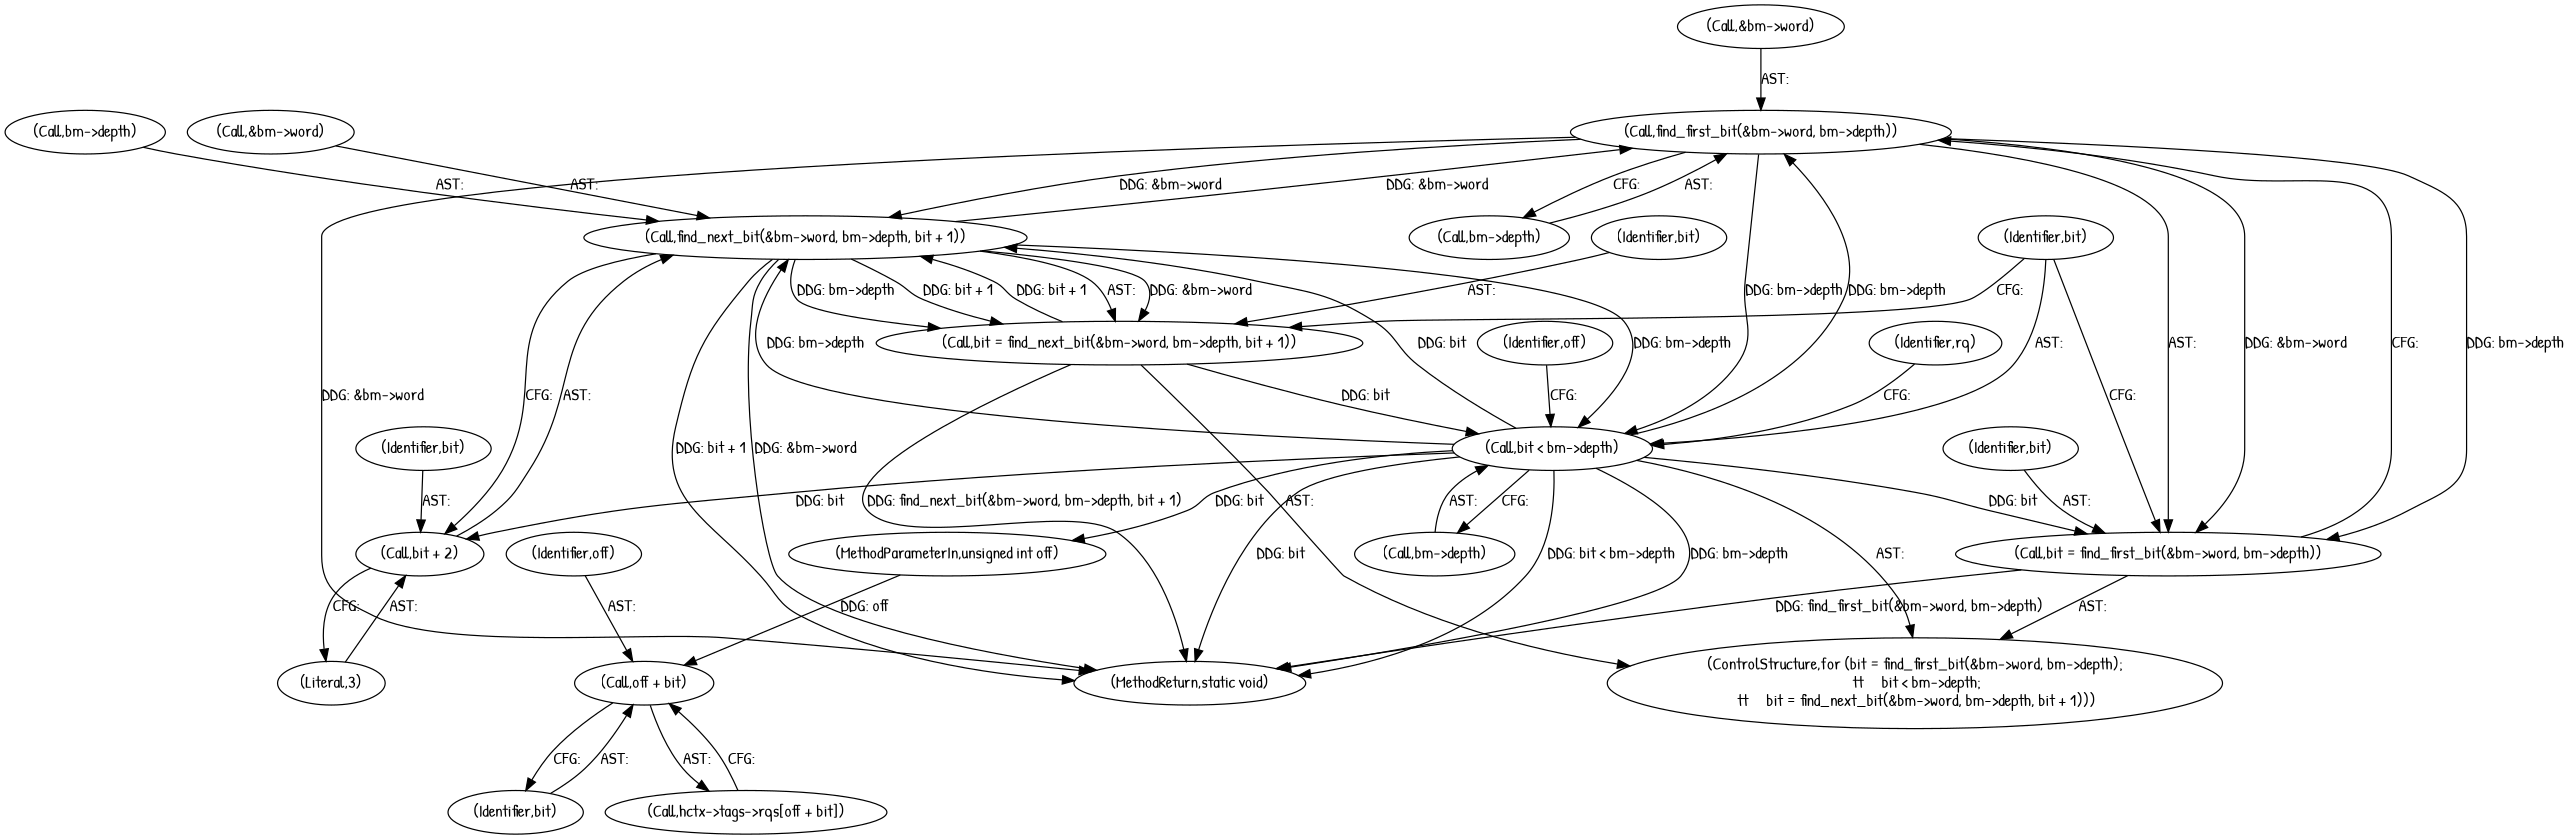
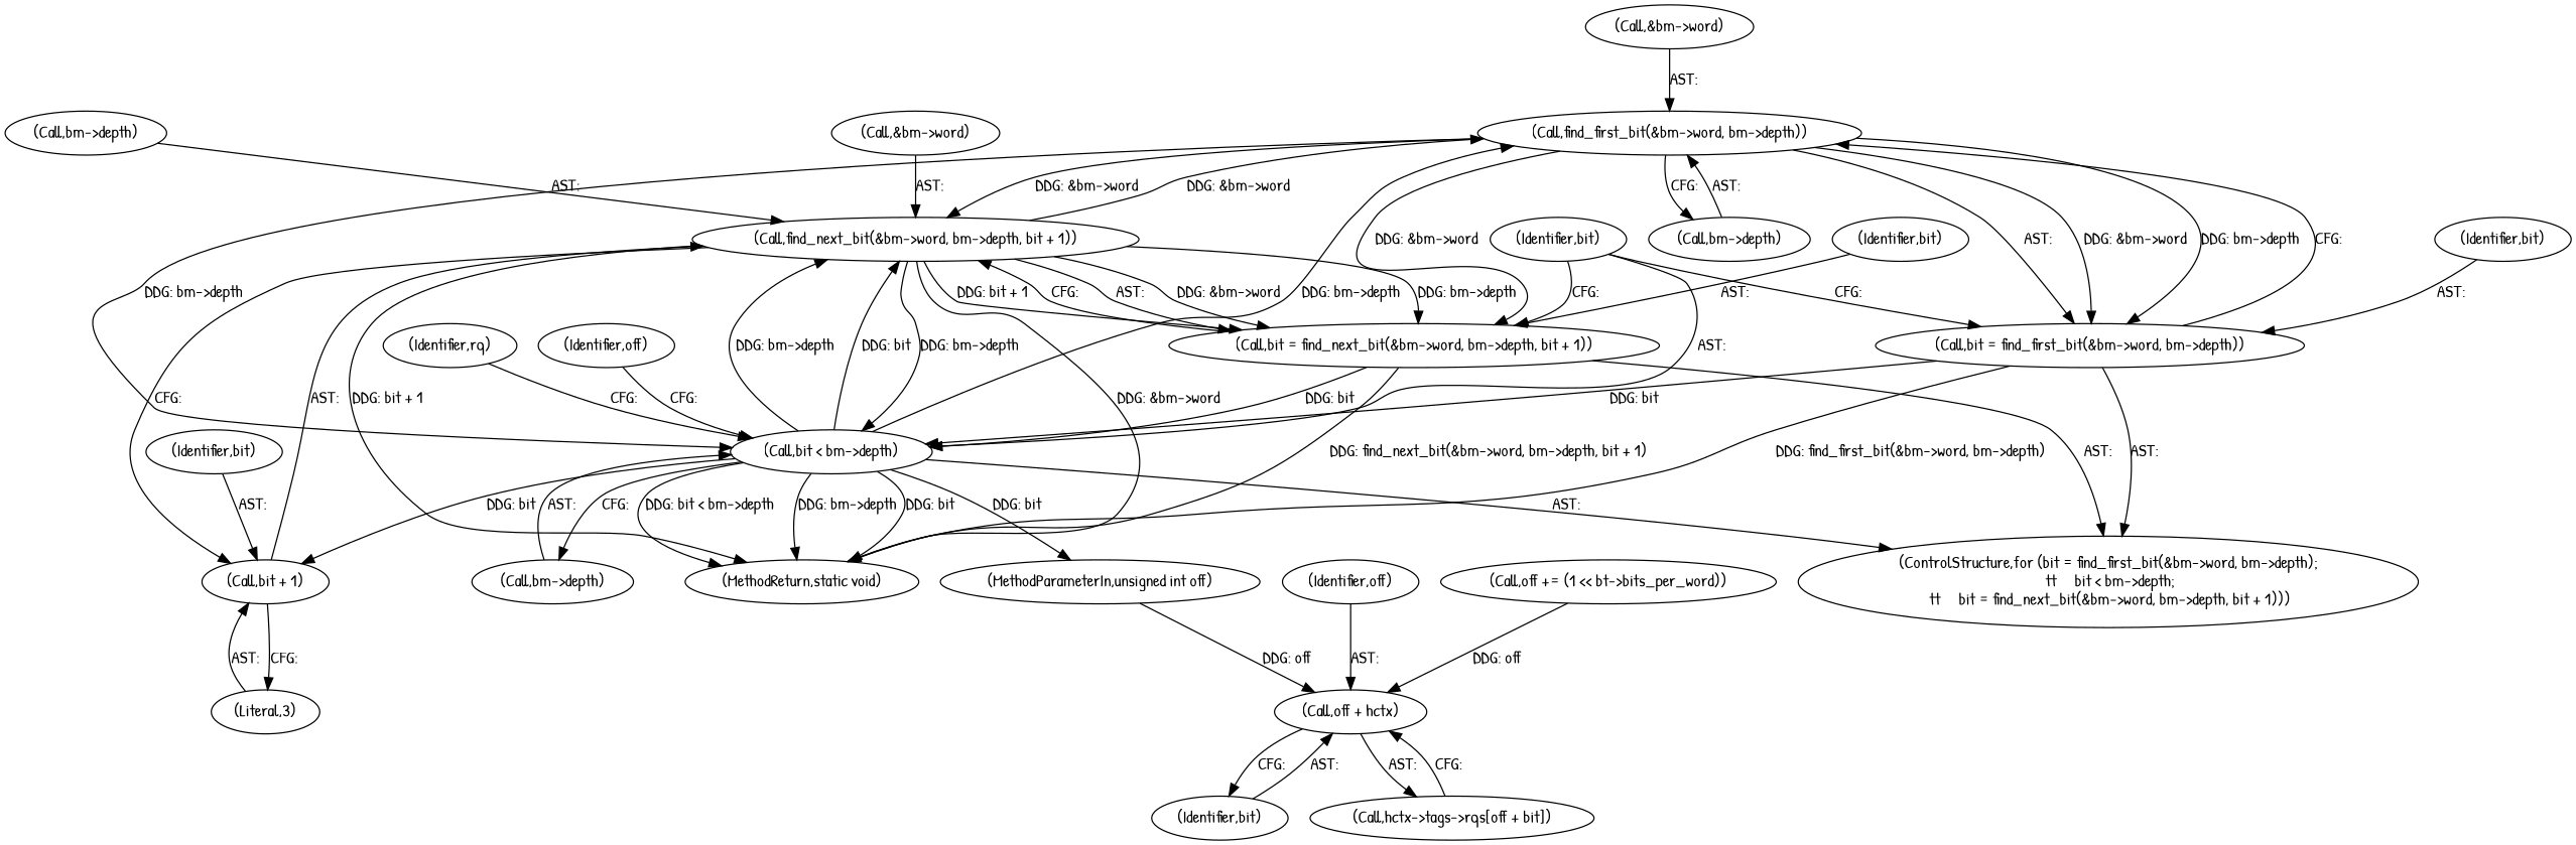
  digraph {
    fontname="Patrick Hand"
    node [fontname="Patrick Hand"]
    edge [fontname="Patrick Hand"]
    n1 [label="(Call,find_first_bit(&bm->word, bm->depth))"]
    n2 [label="(Call,find_next_bit(&bm->word, bm->depth, bit + 1))"]
    n3 [label="(Call,bit < bm->depth)"]
    n4 [label="(Call,bit = find_first_bit(&bm->word, bm->depth))"]
    n5 [label="(MethodReturn,static void)"]
    n6 [label="(Call,bm->depth)"]
    n7 [label="(Call,bit = find_next_bit(&bm->word, bm->depth, bit + 1))"]
-   n8 [label="(Call,bit + 2)"]
+   n8 [label="(Call,bit + 1)"]
    n9 [label="(Call,bm->depth)"]
    n10 [label="(ControlStructure,for (bit = find_first_bit(&bm->word, bm->depth);\n \t\t     bit < bm->depth;\n \t\t     bit = find_next_bit(&bm->word, bm->depth, bit + 1)))"]
    n11 [label="(MethodParameterIn,unsigned int off)"]
    n12 [label="(Literal,3)"]
-   n13 [label="(Call,off + bit)"]
+   n13 [label="(Call,off + hctx)"]
    n14 [label="(Identifier,bit)"]
    n15 [label="(Call,hctx->tags->rqs[off + bit])"]
    n16 [label="(Identifier,rq)"]
    n17 [label="(Identifier,off)"]
    n18 [label="(Identifier,bit)"]
    n19 [label="(Identifier,bit)"]
    n20 [label="(Call,bm->depth)"]
    n21 [label="(Identifier,off)"]
    n22 [label="(Call,&bm->word)"]
    n23 [label="(Identifier,bit)"]
    n24 [label="(Identifier,bit)"]
+   n25 [label="(Call,off += (1 << bt->bits_per_word))"]
    n26 [label="(Call,&bm->word)"]
    n1 -> n2 [label="DDG: &bm->word"]
    n1 -> n3 [label="DDG: bm->depth"]
    n1 -> n4 [label="AST: "]
    n1 -> n4 [label="DDG: &bm->word"]
    n1 -> n4 [label="DDG: bm->depth"]
-   n1 -> n5 [label="DDG: &bm->word"]
+   n1 -> n7 [label="DDG: &bm->word"]
    n1 -> n6 [label="CFG: "]
    n2 -> n1 [label="DDG: &bm->word"]
    n2 -> n3 [label="DDG: bm->depth"]
    n2 -> n5 [label="DDG: &bm->word"]
    n2 -> n5 [label="DDG: bit + 1"]
    n2 -> n7 [label="AST: "]
    n2 -> n7 [label="DDG: &bm->word"]
    n2 -> n7 [label="DDG: bm->depth"]
    n2 -> n7 [label="DDG: bit + 1"]
    n2 -> n8 [label="CFG: "]
    n3 -> n1 [label="DDG: bm->depth"]
    n3 -> n2 [label="DDG: bm->depth"]
    n3 -> n2 [label="DDG: bit"]
    n3 -> n5 [label="DDG: bit"]
    n3 -> n5 [label="DDG: bit < bm->depth"]
    n3 -> n5 [label="DDG: bm->depth"]
    n3 -> n8 [label="DDG: bit"]
    n3 -> n9 [label="CFG: "]
    n3 -> n10 [label="AST: "]
    n3 -> n11 [label="DDG: bit"]
    n4 -> n1 [label="CFG: "]
-   n3 -> n4 [label="DDG: bit"]
+   n4 -> n3 [label="DDG: bit"]
    n4 -> n5 [label="DDG: find_first_bit(&bm->word, bm->depth)"]
    n4 -> n10 [label="AST: "]
    n6 -> n1 [label="AST: "]
-   n7 -> n2 [label="DDG: bit + 1"]
+   n7 -> n2 [label="CFG: "]
    n7 -> n3 [label="DDG: bit"]
    n7 -> n5 [label="DDG: find_next_bit(&bm->word, bm->depth, bit + 1)"]
    n7 -> n10 [label="AST: "]
    n8 -> n2 [label="AST: "]
    n8 -> n12 [label="CFG: "]
    n9 -> n3 [label="AST: "]
    n11 -> n13 [label="DDG: off"]
    n12 -> n8 [label="AST: "]
    n13 -> n14 [label="CFG: "]
    n13 -> n15 [label="AST: "]
    n14 -> n13 [label="AST: "]
    n15 -> n13 [label="CFG: "]
    n16 -> n3 [label="CFG: "]
    n17 -> n3 [label="CFG: "]
    n18 -> n3 [label="AST: "]
    n18 -> n4 [label="CFG: "]
    n18 -> n7 [label="CFG: "]
    n19 -> n7 [label="AST: "]
    n20 -> n2 [label="AST: "]
    n21 -> n13 [label="AST: "]
    n22 -> n2 [label="AST: "]
    n23 -> n4 [label="AST: "]
    n24 -> n8 [label="AST: "]
+   n25 -> n13 [label="DDG: off"]
    n26 -> n1 [label="AST: "]
  }
